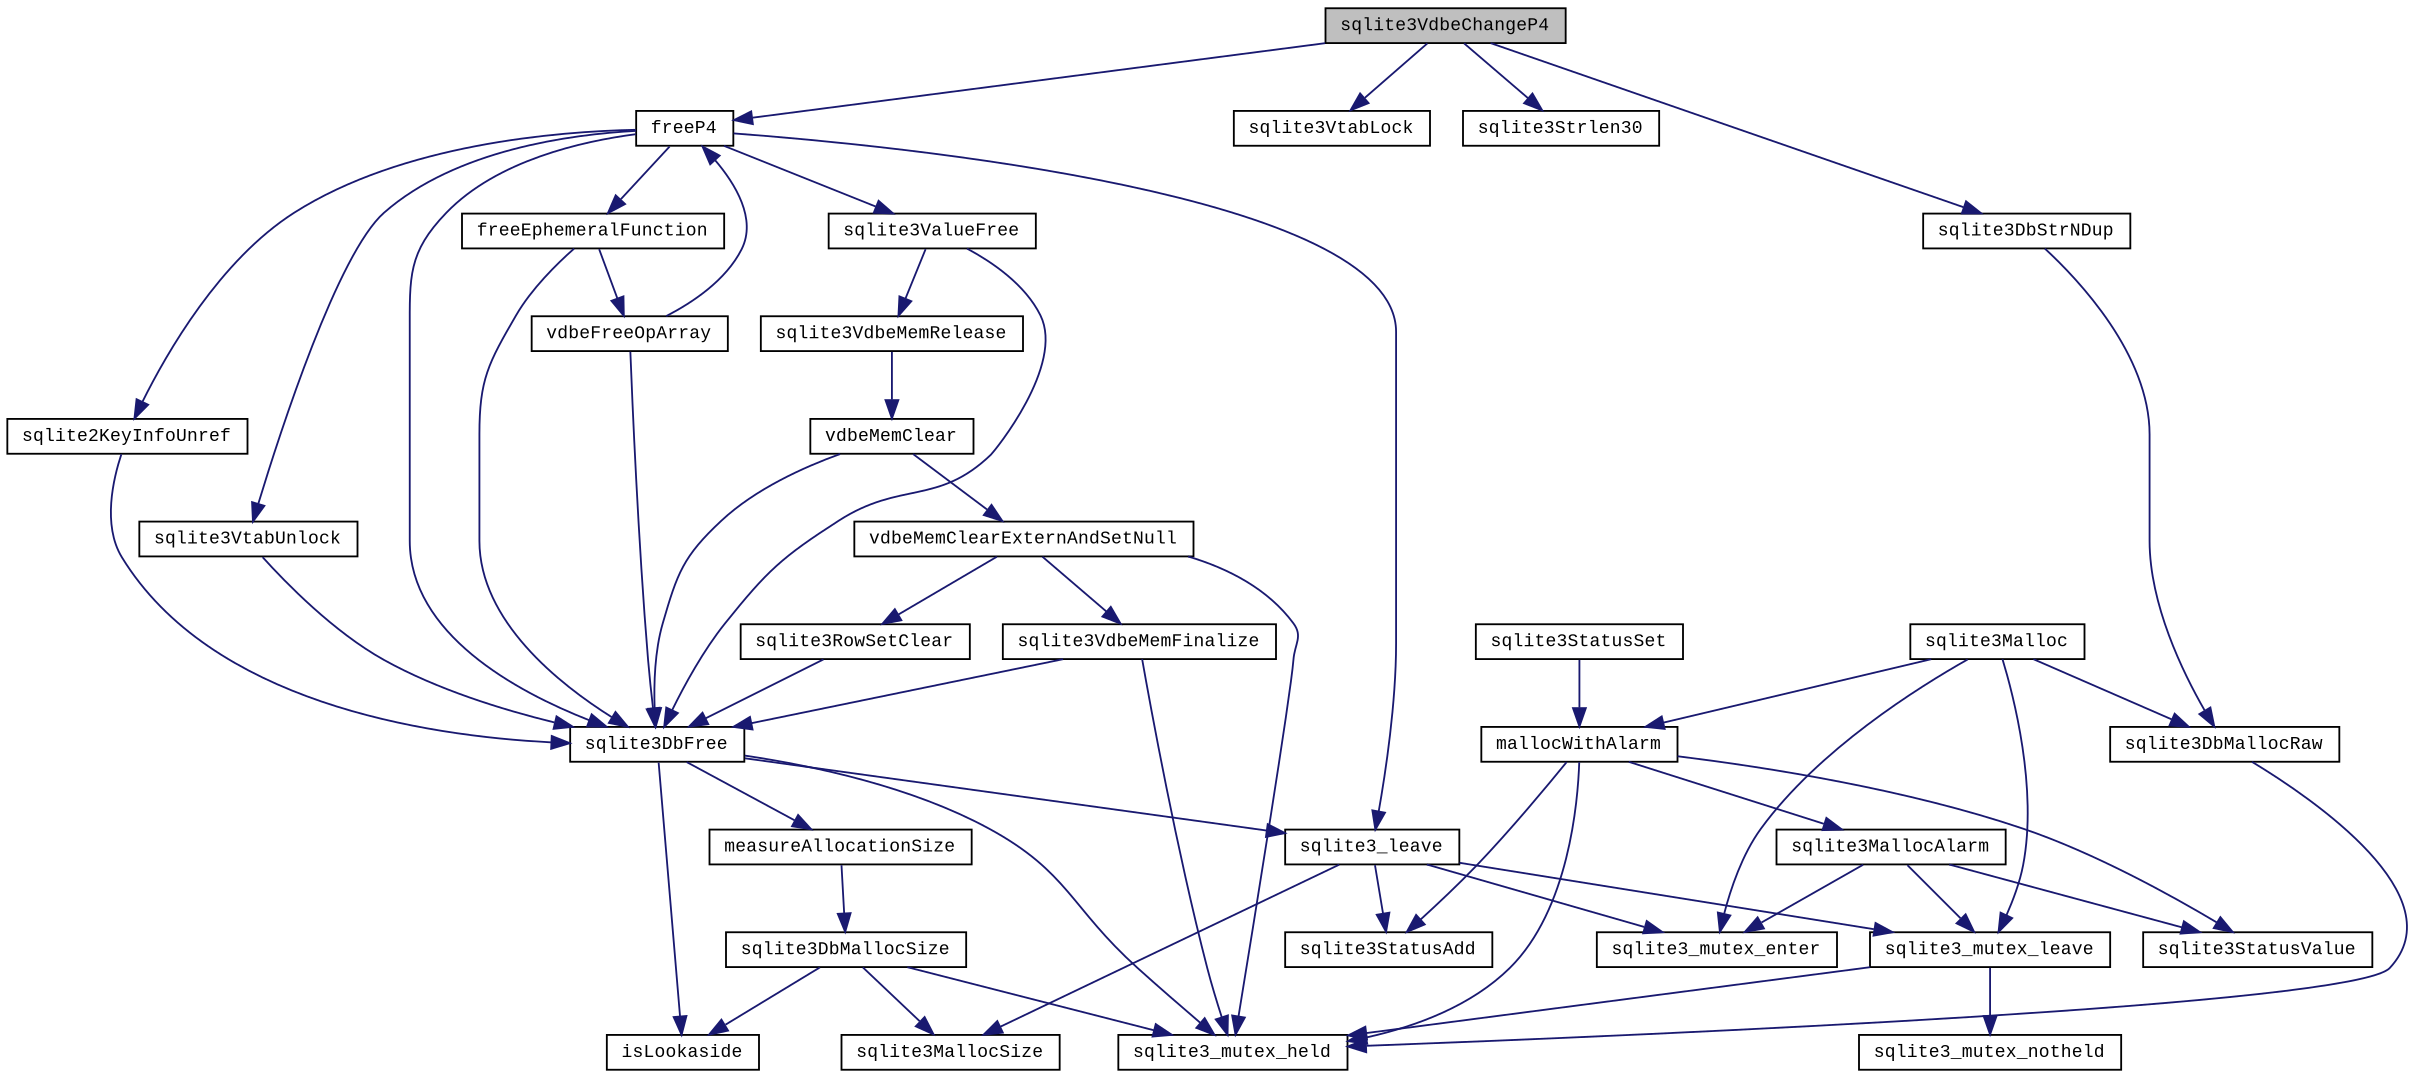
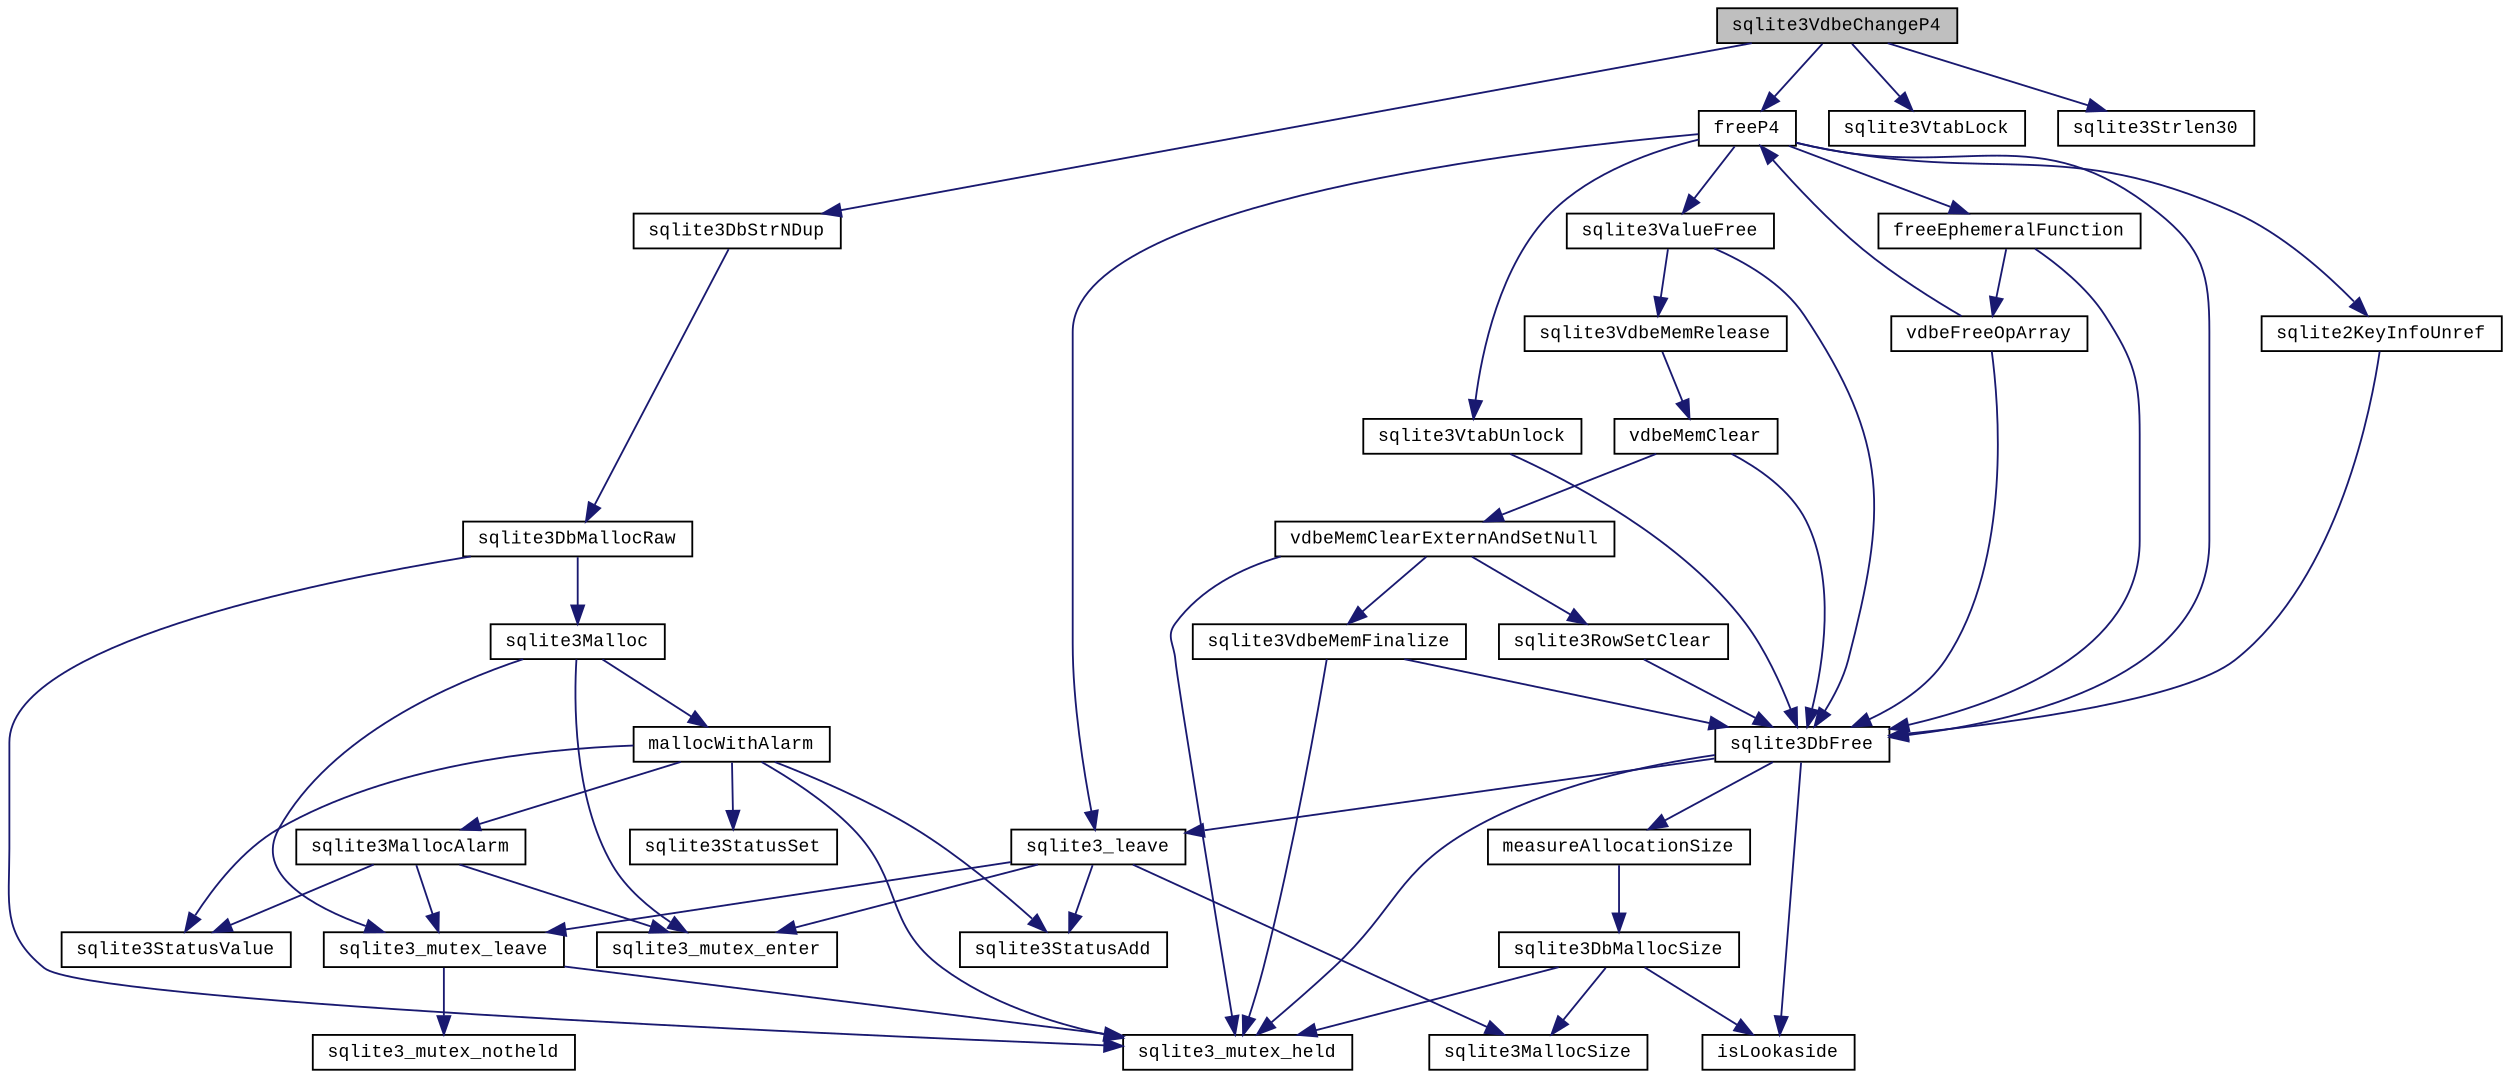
  digraph {
    fontname="Liberation Mono"
    rankdir=TB
    node [color=black fillcolor=white fontname="Liberation Mono" fontsize=10 shape=record style=filled]
    edge [color=midnightblue fontname="Liberation Mono" fontsize=10 labelfontname=FreeSans labelfontsize=10 style=solid]
    n1 [fillcolor=grey75 fontcolor=black height=0.2 label=sqlite3VdbeChangeP4 width=0.4]
    n2 [height=0.2 label=freeP4 width=0.4]
    n3 [height=0.2 label=sqlite3VtabLock width=0.4]
    n4 [height=0.2 label=sqlite3Strlen30 width=0.4]
    n5 [height=0.2 label=sqlite3DbStrNDup width=0.4]
    n6 [height=0.2 label=sqlite3DbFree width=0.4]
    n7 [height=0.2 label=sqlite3_leave width=0.4]
    n8 [height=0.2 label=sqlite2KeyInfoUnref width=0.4]
    n9 [height=0.2 label=freeEphemeralFunction width=0.4]
    n10 [height=0.2 label=sqlite3ValueFree width=0.4]
    n11 [height=0.2 label=sqlite3VtabUnlock width=0.4]
    n12 [height=0.2 label=sqlite3DbMallocRaw width=0.4]
    n13 [height=0.2 label=sqlite3_mutex_held width=0.4]
    n14 [height=0.2 label=measureAllocationSize width=0.4]
    n15 [height=0.2 label=isLookaside width=0.4]
    n16 [height=0.2 label=sqlite3MallocSize width=0.4]
    n17 [height=0.2 label=sqlite3_mutex_enter width=0.4]
    n18 [height=0.2 label=sqlite3StatusAdd width=0.4]
    n19 [height=0.2 label=sqlite3_mutex_leave width=0.4]
    n20 [height=0.2 label=vdbeFreeOpArray width=0.4]
    n21 [height=0.2 label=sqlite3VdbeMemRelease width=0.4]
    n22 [height=0.2 label=sqlite3DbMallocSize width=0.4]
    n23 [height=0.2 label=sqlite3_mutex_notheld width=0.4]
    n24 [height=0.2 label=vdbeMemClear width=0.4]
    n25 [height=0.2 label=vdbeMemClearExternAndSetNull width=0.4]
    n26 [height=0.2 label=sqlite3VdbeMemFinalize width=0.4]
    n27 [height=0.2 label=sqlite3RowSetClear width=0.4]
    n28 [height=0.2 label=sqlite3Malloc width=0.4]
    n29 [height=0.2 label=mallocWithAlarm width=0.4]
    n30 [height=0.2 label=sqlite3StatusSet width=0.4]
    n31 [height=0.2 label=sqlite3StatusValue width=0.4]
    n32 [height=0.2 label=sqlite3MallocAlarm width=0.4]
    n1 -> n2
    n1 -> n3
    n1 -> n4
    n1 -> n5
    n2 -> n6
    n2 -> n7
    n2 -> n8
    n2 -> n9
    n2 -> n10
    n2 -> n11
    n5 -> n12
    n6 -> n7
    n6 -> n13
    n6 -> n14
    n6 -> n15
    n7 -> n16
    n7 -> n17
    n7 -> n18
    n7 -> n19
    n8 -> n6
    n9 -> n6
    n9 -> n20
    n10 -> n6
    n10 -> n21
    n11 -> n6
    n12 -> n13
-   n28 -> n12
+   n12 -> n28
    n14 -> n22
    n19 -> n13
    n19 -> n23
    n20 -> n2
    n20 -> n6
    n21 -> n24
    n22 -> n13
    n22 -> n15
    n22 -> n16
    n24 -> n6
    n24 -> n25
    n25 -> n13
    n25 -> n26
    n25 -> n27
    n26 -> n6
    n26 -> n13
    n27 -> n6
    n28 -> n17
    n28 -> n19
    n28 -> n29
    n29 -> n13
    n29 -> n18
-   n30 -> n29
+   n29 -> n30
    n29 -> n31
    n29 -> n32
    n32 -> n17
    n32 -> n19
    n32 -> n31
  }
